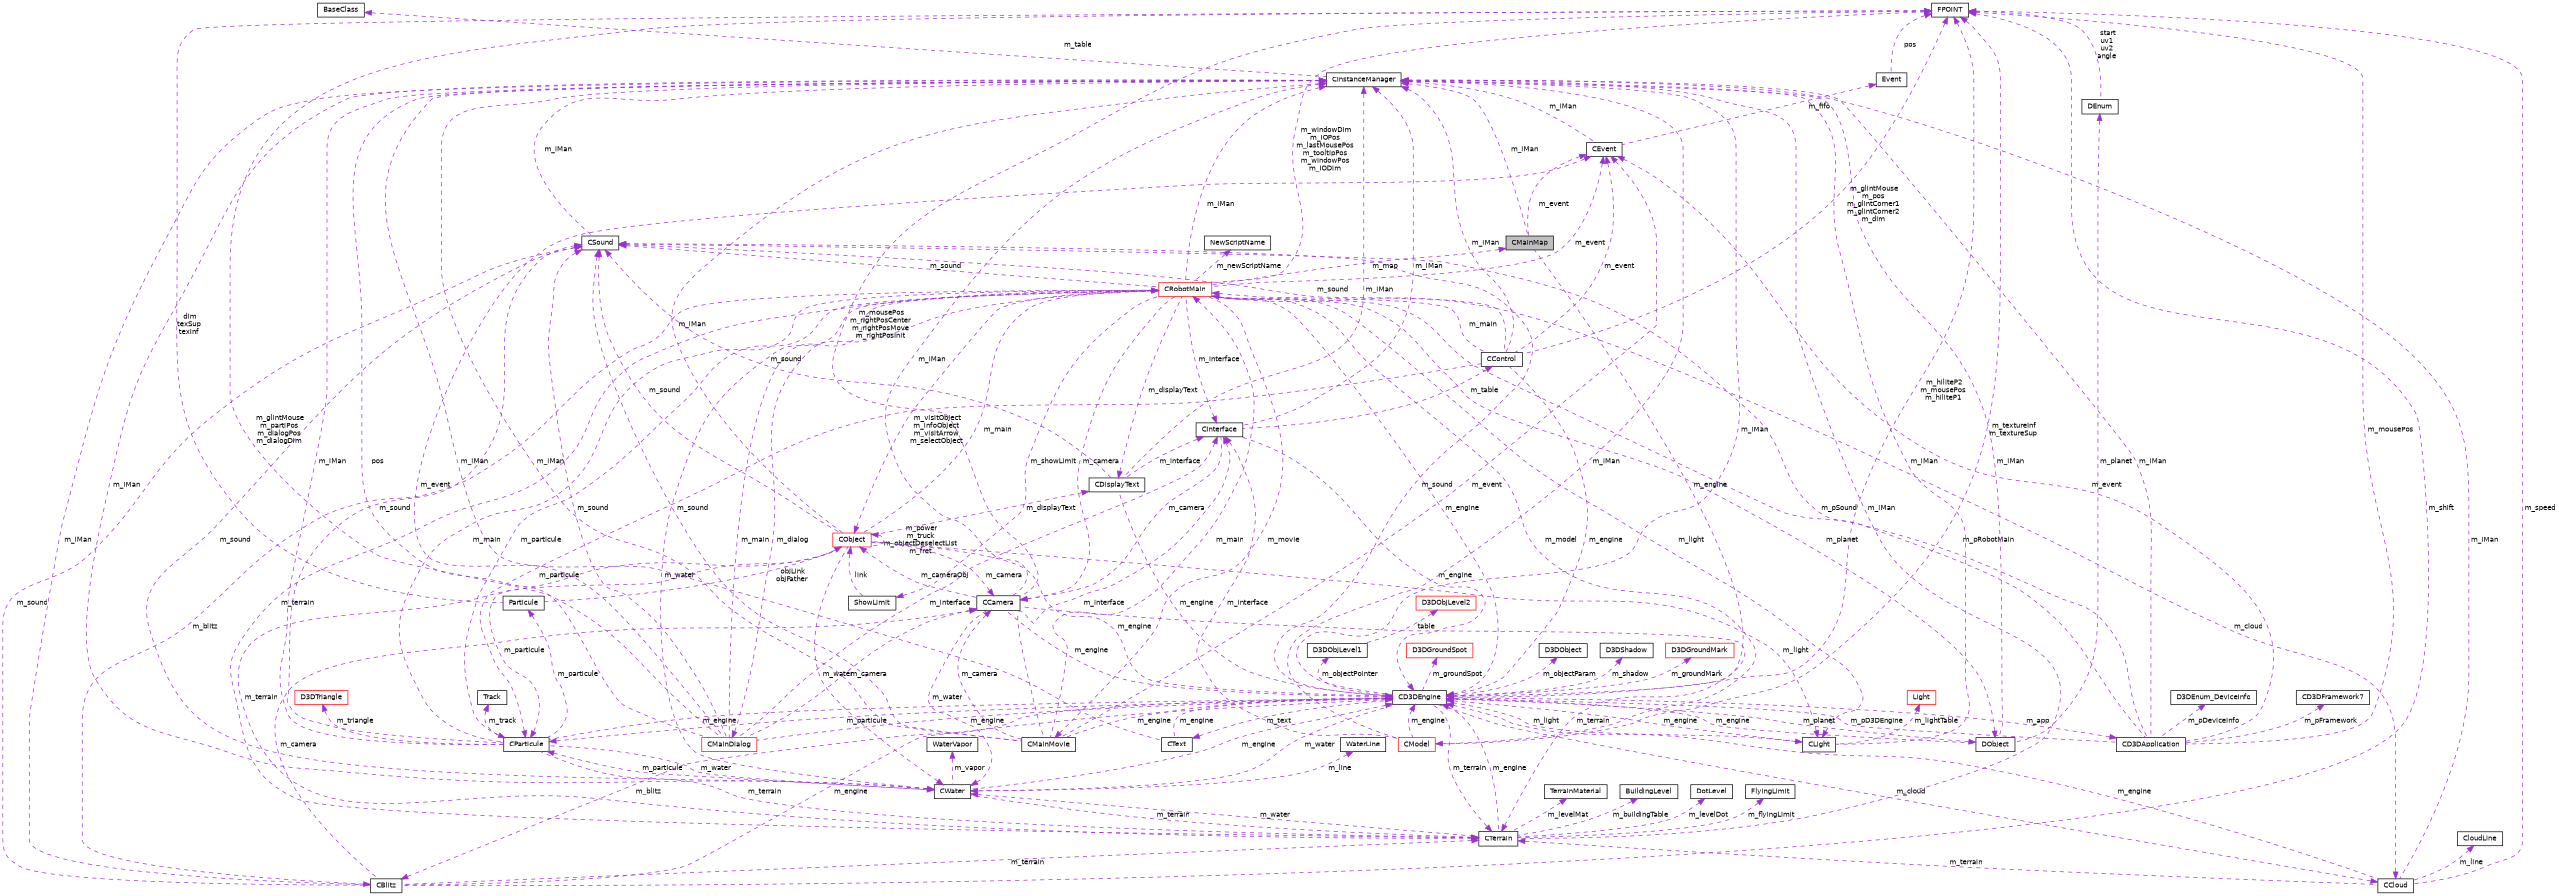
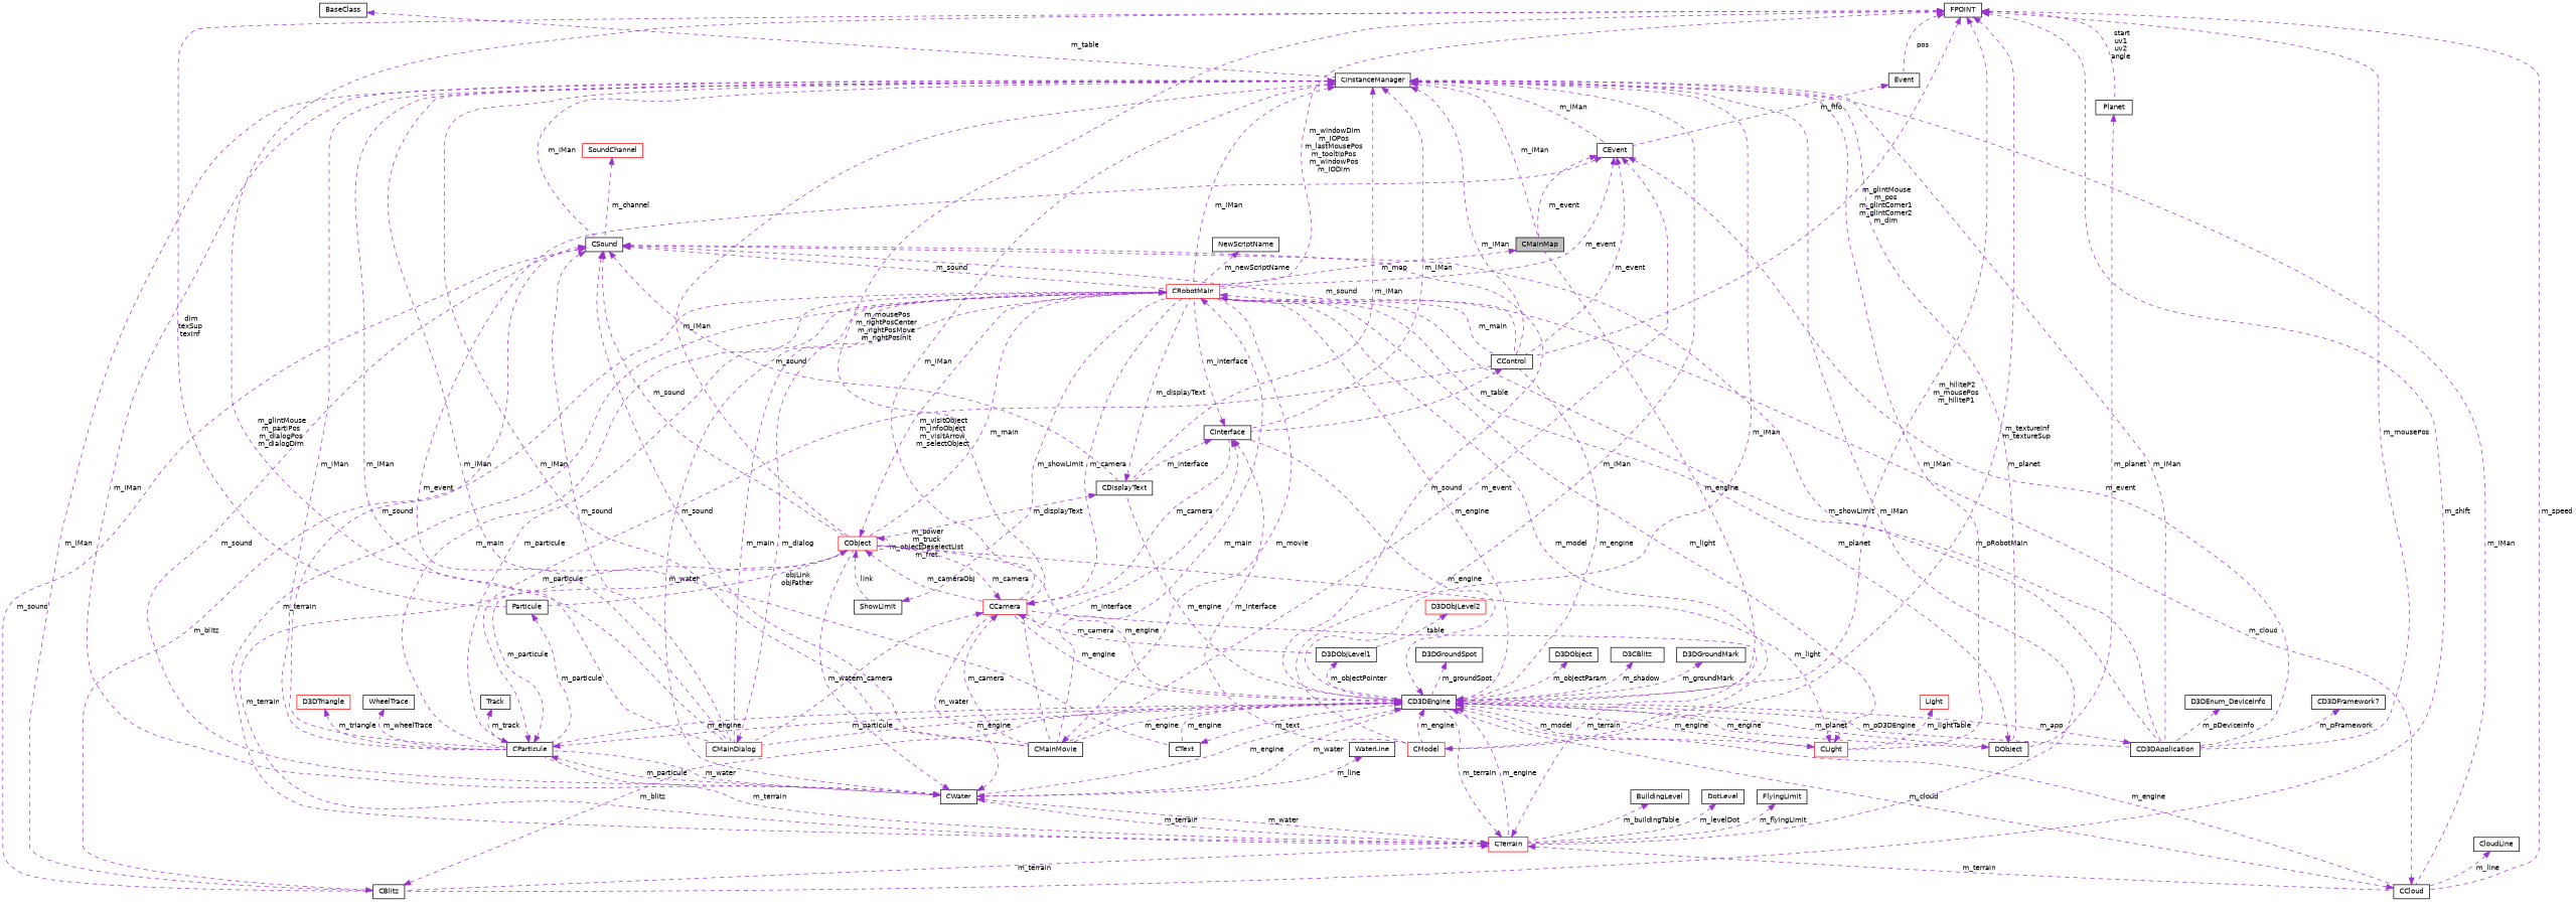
  digraph {
    node [color=black fillcolor=white fontname=Helvetica fontsize=10 shape=record style=filled]
    edge [color=darkorchid3 dir=back fontname=Helvetica fontsize=10 labelfontname=Helvetica labelfontsize=10 style=dashed]
    n1 [fillcolor=grey75 fontcolor=black height=0.2 label=CMainMap width=0.4]
    n2 [color=red height=0.2 label=CRobotMain width=0.4]
    n3 [color=red height=0.2 label=CMainDialog width=0.4]
    n4 [height=0.2 label=CMainMovie width=0.4]
    n5 [height=0.2 label=CControl width=0.4]
    n6 [height=0.2 label=CParticule width=0.4]
    n7 [color=red height=0.2 label=CObject width=0.4]
    n8 [height=0.2 label=CD3DApplication width=0.4]
    n9 [height=0.2 label=CInterface width=0.4]
    n10 [height=0.2 label=CDisplayText width=0.4]
    n11 [color=red height=0.2 label=CModel width=0.4]
    n12 [height=0.2 label=CWater width=0.4]
    n13 [height=0.2 label=CD3DEngine width=0.4]
-   n14 [height=0.2 label=CTerrain width=0.4]
-   n15 [height=0.2 label=CCamera width=0.4]
+   n14 [color=red height=0.2 label=CTerrain width=0.4]
+   n15 [color=red height=0.2 label=CCamera width=0.4]
    n16 [height=0.2 label=CBlitz width=0.4]
-   n17 [height=0.2 label=CLight width=0.4]
+   n17 [color=red height=0.2 label=CLight width=0.4]
    n18 [height=0.2 label=CCloud width=0.4]
    n19 [height=0.2 label=DObject width=0.4]
    n20 [height=0.2 label=CText width=0.4]
    n21 [height=0.2 label=Particule width=0.4]
    n22 [height=0.2 label=ShowLimit width=0.4]
    n23 [height=0.2 label=CInstanceManager width=0.4]
    n24 [height=0.2 label=CSound width=0.4]
    n25 [height=0.2 label=CEvent width=0.4]
    n26 [height=0.2 label=BaseClass width=0.4]
-   n27 [height=0.2 label=TerrainMaterial width=0.4]
    n28 [height=0.2 label=BuildingLevel width=0.4]
    n29 [height=0.2 label=DotLevel width=0.4]
-   n30 [color=red height=0.2 label=D3DGroundMark width=0.4]
+   n30 [height=0.2 label=D3DGroundMark width=0.4]
    n31 [height=0.2 label=FPOINT width=0.4]
    n32 [height=0.2 label=Event width=0.4]
-   n33 [height=0.2 label=DEnum width=0.4]
+   n33 [height=0.2 label=Planet width=0.4]
    n34 [color=red height=0.2 label=Light width=0.4]
+   n35 [color=red height=0.2 label=SoundChannel width=0.4]
    n36 [height=0.2 label=CloudLine width=0.4]
    n37 [height=0.2 label=NewScriptName width=0.4]
    n38 [height=0.2 label=D3DObjLevel1 width=0.4]
    n39 [color=red height=0.2 label=D3DObjLevel2 width=0.4]
-   n40 [color=red height=0.2 label=D3DGroundSpot width=0.4]
+   n40 [height=0.2 label=D3DGroundSpot width=0.4]
    n41 [height=0.2 label=CD3DFramework7 width=0.4]
    n42 [height=0.2 label=D3DEnum_DeviceInfo width=0.4]
    n43 [height=0.2 label=D3DObject width=0.4]
-   n44 [height=0.2 label=D3DShadow width=0.4]
+   n44 [height=0.2 label=D3CBlitz width=0.4]
    n45 [height=0.2 label=FlyingLimit width=0.4]
    n46 [height=0.2 label=WaterLine width=0.4]
-   n47 [height=0.2 label=WaterVapor width=0.4]
    n48 [height=0.2 label=Track width=0.4]
    n49 [color=red height=0.2 label=D3DTriangle width=0.4]
+   n50 [height=0.2 label=WheelTrace width=0.4]
    n1 -> n2 [label=" m_map"]
    n2 -> n3 [label=" m_main"]
    n2 -> n4 [label=" m_main"]
    n2 -> n5 [label=" m_main"]
    n2 -> n6 [label=" m_main"]
    n2 -> n7 [label=" m_main"]
    n2 -> n8 [label=" m_pRobotMain"]
    n3 -> n2 [label=" m_dialog"]
    n4 -> n2 [label=" m_movie"]
    n5 -> n9 [label=" m_table"]
    n6 -> n2 [label=" m_particule"]
    n6 -> n5 [label=" m_particule"]
    n6 -> n7 [label=" m_particule"]
    n6 -> n12 [label=" m_particule"]
    n6 -> n13 [label=" m_particule"]
    n7 -> n2 [label=" m_visitObject\nm_infoObject\nm_visitArrow\nm_selectObject"]
    n7 -> n7 [label=" m_power\nm_truck\nm_objectDeselectList\nm_fret"]
    n7 -> n15 [label=" m_cameraObj"]
    n7 -> n21 [label=" objLink\nobjFather"]
    n7 -> n22 [label=" link"]
    n8 -> n13 [label=" m_app"]
    n9 -> n2 [label=" m_interface"]
-   n9 -> n3 [label=" m_interface"]
    n9 -> n4 [label=" m_interface"]
    n9 -> n10 [label=" m_interface"]
    n9 -> n11 [label=" m_interface"]
    n10 -> n2 [label=" m_displayText"]
    n10 -> n7 [label=" m_displayText"]
    n11 -> n2 [label=" m_model"]
    n12 -> n2 [label=" m_water"]
    n12 -> n6 [label=" m_water"]
    n12 -> n7 [label=" m_water"]
    n12 -> n13 [label=" m_water"]
    n12 -> n14 [label=" m_water"]
    n12 -> n15 [label=" m_water"]
    n13 -> n1 [label=" m_engine"]
    n13 -> n2 [label=" m_engine"]
    n13 -> n3 [label=" m_engine"]
    n13 -> n4 [label=" m_engine"]
    n13 -> n5 [label=" m_engine"]
    n13 -> n6 [label=" m_engine"]
    n13 -> n7 [label=" m_engine"]
    n13 -> n8 [label=" m_pD3DEngine"]
    n13 -> n9 [label=" m_engine"]
    n13 -> n10 [label=" m_engine"]
    n13 -> n11 [label=" m_engine"]
    n13 -> n12 [label=" m_engine"]
    n13 -> n14 [label=" m_engine"]
    n13 -> n15 [label=" m_engine"]
-   n13 -> n16 [label=" m_engine"]
    n13 -> n17 [label=" m_engine"]
    n13 -> n18 [label=" m_engine"]
    n13 -> n19 [label=" m_engine"]
    n13 -> n20 [label=" m_engine"]
    n14 -> n2 [label=" m_terrain"]
    n14 -> n6 [label=" m_terrain"]
    n14 -> n7 [label=" m_terrain"]
    n14 -> n12 [label=" m_terrain"]
    n14 -> n13 [label=" m_terrain"]
    n14 -> n15 [label=" m_terrain"]
    n14 -> n16 [label=" m_terrain"]
    n14 -> n18 [label=" m_terrain"]
    n15 -> n2 [label=" m_camera"]
    n15 -> n3 [label=" m_camera"]
    n15 -> n4 [label=" m_camera"]
    n15 -> n7 [label=" m_camera"]
    n15 -> n9 [label=" m_camera"]
-   n15 -> n16 [label=" m_camera"]
+   n15 -> n38 [label=" m_camera"]
    n16 -> n2 [label=" m_blitz"]
    n16 -> n13 [label=" m_blitz"]
    n17 -> n2 [label=" m_light"]
    n17 -> n7 [label=" m_light"]
-   n17 -> n13 [label=" m_light"]
+   n17 -> n13 [label=" m_model"]
    n18 -> n2 [label=" m_cloud"]
    n18 -> n13 [label=" m_cloud"]
    n19 -> n2 [label=" m_planet"]
    n19 -> n13 [label=" m_planet"]
    n20 -> n13 [label=" m_text"]
    n21 -> n6 [label=" m_particule"]
    n22 -> n2 [label=" m_showLimit"]
    n23 -> n1 [label=" m_iMan"]
    n23 -> n2 [label=" m_iMan"]
-   n23 -> n3 [label=" pos"]
+   n23 -> n3 [label=" m_iMan"]
    n23 -> n4 [label=" m_iMan"]
    n23 -> n5 [label=" m_iMan"]
    n23 -> n6 [label=" m_iMan"]
    n23 -> n7 [label=" m_iMan"]
    n23 -> n8 [label=" m_iMan"]
    n23 -> n9 [label=" m_iMan"]
    n23 -> n10 [label=" m_iMan"]
    n23 -> n11 [label=" m_iMan"]
    n23 -> n12 [label=" m_iMan"]
    n23 -> n13 [label=" m_iMan"]
    n23 -> n14 [label=" m_iMan"]
    n23 -> n15 [label=" m_iMan"]
    n23 -> n16 [label=" m_iMan"]
    n23 -> n17 [label=" m_iMan"]
    n23 -> n18 [label=" m_iMan"]
-   n23 -> n19 [label=" m_iMan"]
+   n23 -> n19 [label=" m_planet"]
    n23 -> n20 [label=" m_iMan"]
    n23 -> n24 [label=" m_iMan"]
    n23 -> n25 [label=" m_iMan"]
    n24 -> n2 [label=" m_sound"]
    n24 -> n3 [label=" m_sound"]
    n24 -> n4 [label=" m_sound"]
    n24 -> n5 [label=" m_sound"]
    n24 -> n6 [label=" m_sound"]
    n24 -> n7 [label=" m_sound"]
-   n24 -> n8 [label=" m_pSound"]
+   n24 -> n8 [label=" m_showLimit"]
    n24 -> n10 [label=" m_sound"]
    n24 -> n12 [label=" m_sound"]
    n24 -> n13 [label=" m_sound"]
    n24 -> n16 [label=" m_sound"]
    n25 -> n1 [label=" m_event"]
    n25 -> n2 [label=" m_event"]
    n25 -> n3 [label=" m_event"]
    n25 -> n4 [label=" m_event"]
    n25 -> n5 [label=" m_event"]
    n25 -> n8 [label=" m_event"]
    n26 -> n23 [label=" m_table"]
-   n27 -> n14 [label=" m_levelMat"]
    n28 -> n14 [label=" m_buildingTable"]
    n29 -> n14 [label=" m_levelDot"]
    n30 -> n13 [label=" m_groundMark"]
    n31 -> n2 [label=" m_windowDim\nm_IOPos\nm_lastMousePos\nm_tooltipPos\nm_windowPos\nm_IODim"]
    n31 -> n3 [label=" m_glintMouse\nm_partiPos\nm_dialogPos\nm_dialogDim"]
    n31 -> n5 [label=" m_glintMouse\nm_pos\nm_glintCorner1\nm_glintCorner2\nm_dim"]
    n31 -> n8 [label=" m_mousePos"]
    n31 -> n11 [label=" m_textureInf\nm_textureSup"]
    n31 -> n13 [label=" m_hiliteP2\nm_mousePos\nm_hiliteP1"]
    n31 -> n15 [label=" m_mousePos\nm_rightPosCenter\nm_rightPosMove\nm_rightPosInit"]
    n31 -> n16 [label=" m_shift"]
    n31 -> n18 [label=" m_speed"]
    n31 -> n21 [label=" dim\ntexSup\ntexInf"]
    n31 -> n32 [label=" pos"]
    n31 -> n33 [label=" start\nuv1\nuv2\nangle"]
    n32 -> n25 [label=" m_fifo"]
    n33 -> n19 [label=" m_planet"]
    n34 -> n17 [label=" m_lightTable"]
+   n35 -> n24 [label=" m_channel"]
    n36 -> n18 [label=" m_line"]
    n37 -> n2 [label=" m_newScriptName"]
    n38 -> n13 [label=" m_objectPointer"]
    n39 -> n38 [label=" table"]
    n40 -> n13 [label=" m_groundSpot"]
    n41 -> n8 [label=" m_pFramework"]
    n42 -> n8 [label=" m_pDeviceInfo"]
    n43 -> n13 [label=" m_objectParam"]
    n44 -> n13 [label=" m_shadow"]
    n45 -> n14 [label=" m_flyingLimit"]
    n46 -> n12 [label=" m_line"]
-   n47 -> n12 [label=" m_vapor"]
    n48 -> n6 [label=" m_track"]
    n49 -> n6 [label=" m_triangle"]
+   n50 -> n6 [label=" m_wheelTrace"]
  }
